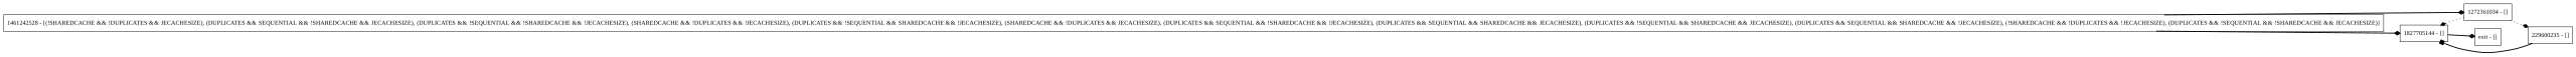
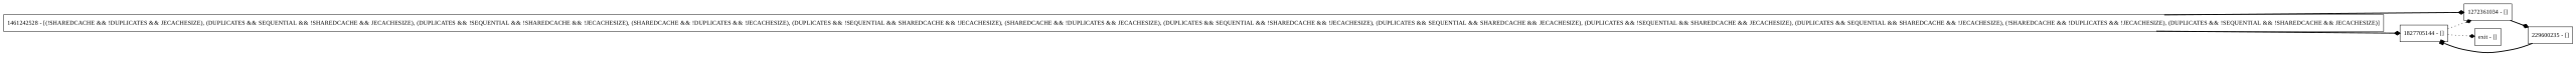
  digraph {
    fontname="Liberation Serif"
    rankdir=LR
    node [fontname="Liberation Serif" shape=record]
    edge [arrowhead=diamond fontname="Liberation Serif" style=bold]
    n1 [label="1461242528 - [(!SHAREDCACHE && !DUPLICATES && JECACHESIZE), (DUPLICATES && SEQUENTIAL && !SHAREDCACHE && JECACHESIZE), (DUPLICATES && !SEQUENTIAL && !SHAREDCACHE && !JECACHESIZE), (SHAREDCACHE && !DUPLICATES && !JECACHESIZE), (DUPLICATES && !SEQUENTIAL && SHAREDCACHE && !JECACHESIZE), (SHAREDCACHE && !DUPLICATES && JECACHESIZE), (DUPLICATES && SEQUENTIAL && !SHAREDCACHE && !JECACHESIZE), (DUPLICATES && SEQUENTIAL && SHAREDCACHE && JECACHESIZE), (DUPLICATES && !SEQUENTIAL && SHAREDCACHE && JECACHESIZE), (DUPLICATES && SEQUENTIAL && SHAREDCACHE && !JECACHESIZE), (!SHAREDCACHE && !DUPLICATES && !JECACHESIZE), (DUPLICATES && !SEQUENTIAL && !SHAREDCACHE && JECACHESIZE)]"]
    n2 [label="1827705144 - []"]
    n3 [label="1272361034 - []"]
    n4 [label="exit - []"]
    n5 [label="229600235 - []"]
    n1 -> n2
    n1 -> n3
-   n2 -> n4
-   n3 -> n2 [style=dotted]
-   n3 -> n5 [style=dotted]
+   n2 -> n4 [style=dotted]
+   n2 -> n3 [style=dotted]
+   n3 -> n5
    n5 -> n2 [arrowhead=box]
  }
